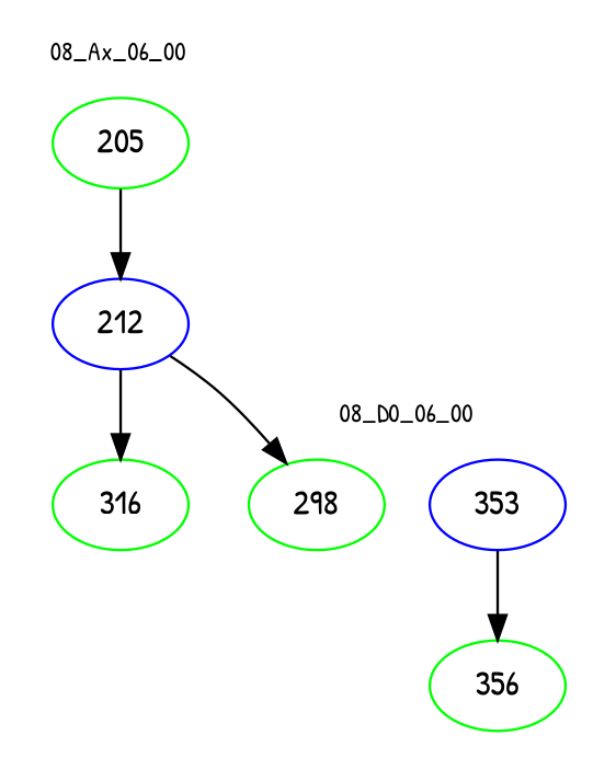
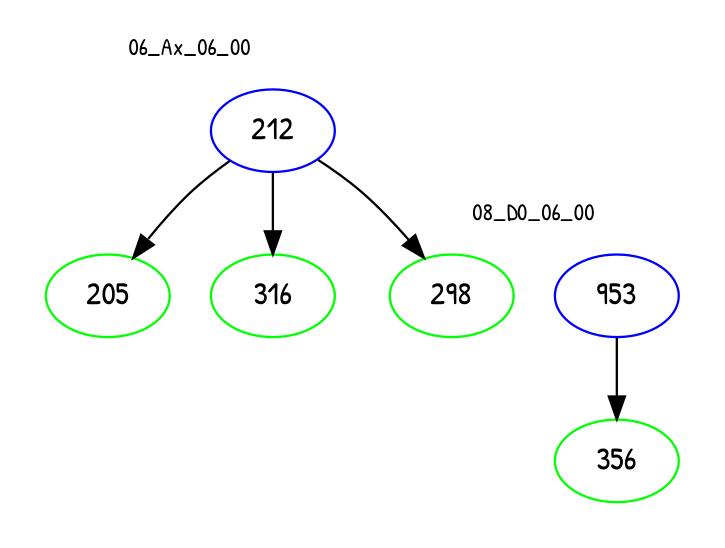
  digraph {
    fontname="Patrick Hand"
    node [color=green fontname="Patrick Hand"]
    edge [color=black fontname="Patrick Hand"]
    n1 [color=blue label=212]
    n2 [label=205]
    n3 [label=316]
-   n4 [color=blue label=353]
+   n4 [color=blue label=953]
    n5 [label=298]
    n6 [label=356]
    subgraph cluster_1 {
      color=white
      fontsize=10
-     label="08_Ax_06_00"
+     label="06_Ax_06_00"
      n1
      n2
      n3
    }
    subgraph cluster_2 {
      color=white
      fontsize=10
      label="08_D0_06_00"
      n4
      n5
      n6
    }
-   n2 -> n1
+   n1 -> n2
    n1 -> n3
    n1 -> n5
    n4 -> n6
  }
